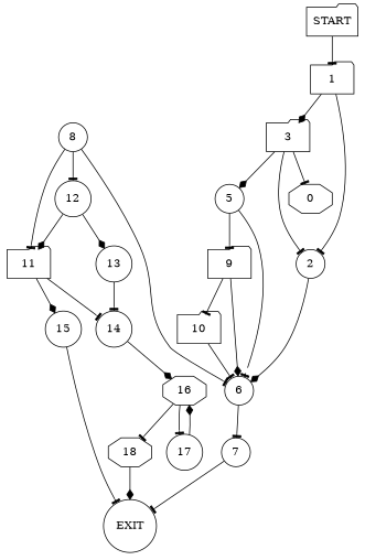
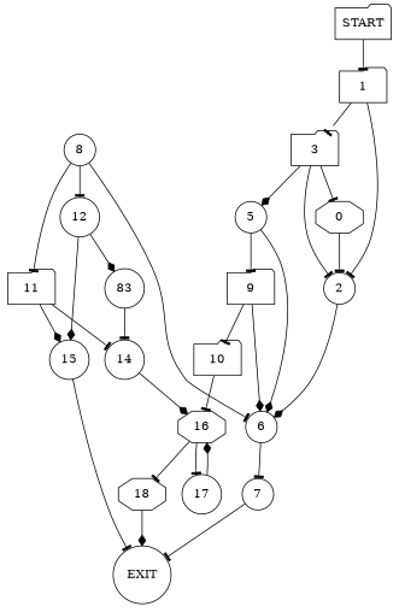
  digraph {
    node [shape=circle]
    edge [arrowhead=tee]
    n1 [label=START shape=folder]
    1 [shape=folder]
    2
    3 [shape=folder]
    n5 [label=EXIT]
    6
    5
    n8 [label=0 shape=octagon]
    9 [shape=folder]
    7
    10 [shape=folder]
    8
    11 [shape=folder]
    12
    14
    15
-   13
+   13 [label=83]
    16 [shape=octagon]
    17
    18 [shape=octagon]
    n1 -> 1
    1 -> 2
-   1 -> 3 [arrowhead=diamond]
+   1 -> 3
    2 -> 6 [arrowhead=diamond]
    3 -> 2
    3 -> 5 [arrowhead=diamond]
    3 -> n8
    6 -> 7
-   5 -> 6
+   5 -> 6 [arrowhead=diamond]
    5 -> 9
+   n8 -> 2
    9 -> 6 [arrowhead=diamond]
    9 -> 10
    7 -> n5
-   10 -> 6
+   10 -> 16
    8 -> 6
    8 -> 11
    8 -> 12
    11 -> 14
    11 -> 15 [arrowhead=diamond]
-   12 -> 11 [arrowhead=diamond]
+   12 -> 15 [arrowhead=diamond]
    12 -> 13 [arrowhead=diamond]
    14 -> 16 [arrowhead=diamond]
    15 -> n5
    13 -> 14
    16 -> 17
    16 -> 18
    17 -> 16 [arrowhead=diamond]
    18 -> n5 [arrowhead=diamond]
  }
